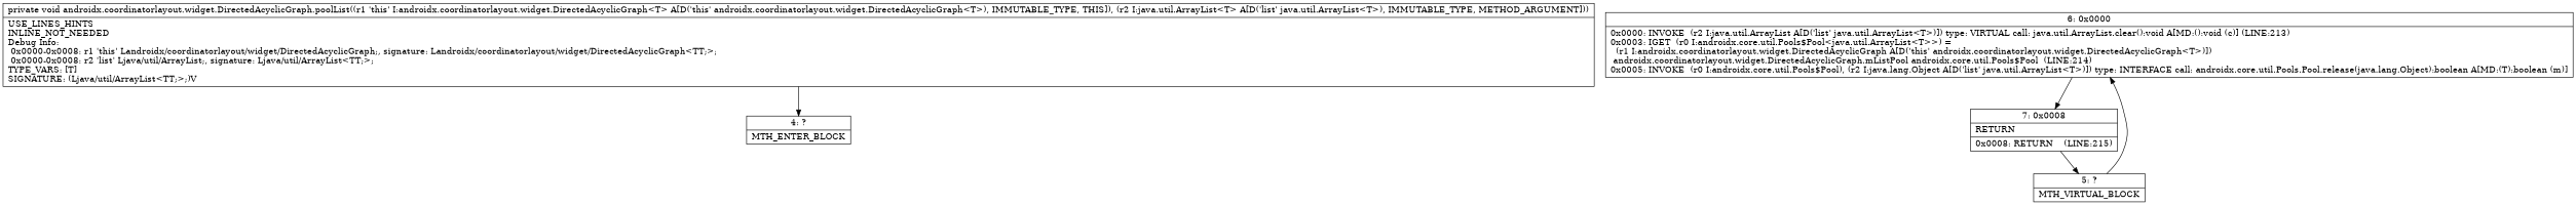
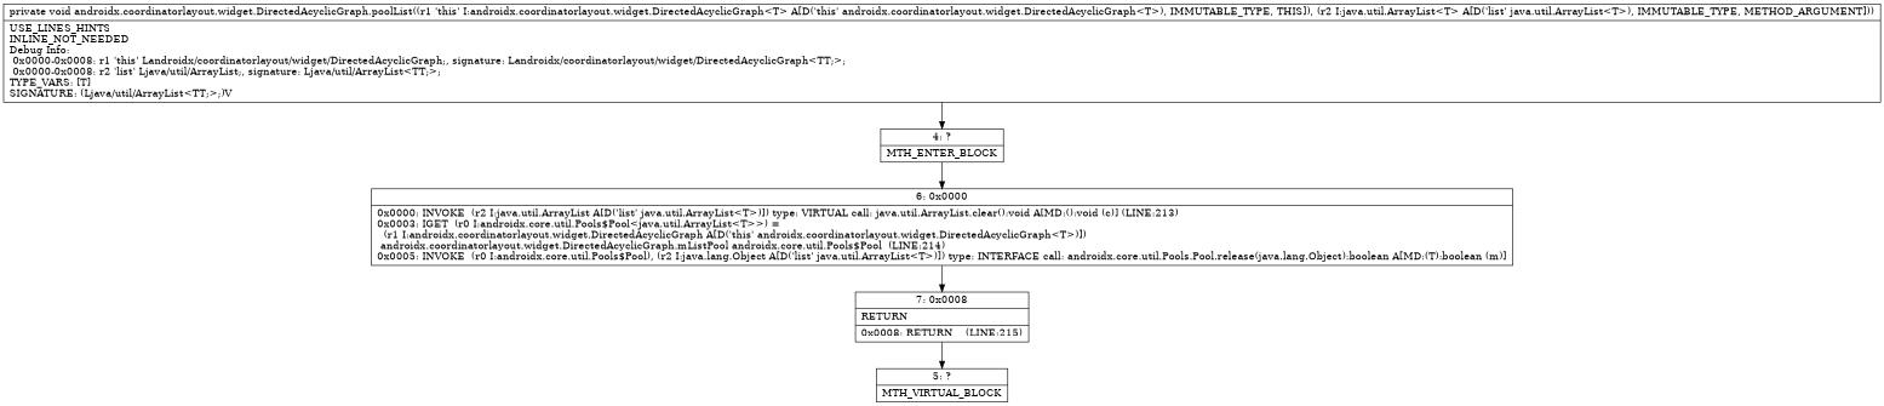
  digraph {
    node [shape=record]
    n1 [label="{4\:\ ?|MTH_ENTER_BLOCK\l}"]
    n2 [label="{6\:\ 0x0000|0x0000: INVOKE  (r2 I:java.util.ArrayList A[D('list' java.util.ArrayList\<T\>)]) type: VIRTUAL call: java.util.ArrayList.clear():void A[MD:():void (c)] (LINE:213)\l0x0003: IGET  (r0 I:androidx.core.util.Pools$Pool\<java.util.ArrayList\<T\>\>) = \l  (r1 I:androidx.coordinatorlayout.widget.DirectedAcyclicGraph A[D('this' androidx.coordinatorlayout.widget.DirectedAcyclicGraph\<T\>)])\l androidx.coordinatorlayout.widget.DirectedAcyclicGraph.mListPool androidx.core.util.Pools$Pool  (LINE:214)\l0x0005: INVOKE  (r0 I:androidx.core.util.Pools$Pool), (r2 I:java.lang.Object A[D('list' java.util.ArrayList\<T\>)]) type: INTERFACE call: androidx.core.util.Pools.Pool.release(java.lang.Object):boolean A[MD:(T):boolean (m)]\l}"]
    n3 [label="{7\:\ 0x0008|RETURN\l|0x0008: RETURN    (LINE:215)\l}"]
    n4 [label="{5\:\ ?|MTH_VIRTUAL_BLOCK\l}"]
    n5 [label="{private void androidx.coordinatorlayout.widget.DirectedAcyclicGraph.poolList((r1 'this' I:androidx.coordinatorlayout.widget.DirectedAcyclicGraph\<T\> A[D('this' androidx.coordinatorlayout.widget.DirectedAcyclicGraph\<T\>), IMMUTABLE_TYPE, THIS]), (r2 I:java.util.ArrayList\<T\> A[D('list' java.util.ArrayList\<T\>), IMMUTABLE_TYPE, METHOD_ARGUMENT]))  | USE_LINES_HINTS\lINLINE_NOT_NEEDED\lDebug Info:\l  0x0000\-0x0008: r1 'this' Landroidx\/coordinatorlayout\/widget\/DirectedAcyclicGraph;, signature: Landroidx\/coordinatorlayout\/widget\/DirectedAcyclicGraph\<TT;\>;\l  0x0000\-0x0008: r2 'list' Ljava\/util\/ArrayList;, signature: Ljava\/util\/ArrayList\<TT;\>;\lTYPE_VARS: [T]\lSIGNATURE: (Ljava\/util\/ArrayList\<TT;\>;)V\l}"]
-   n4 -> n2
+   n1 -> n2
    n2 -> n3
    n3 -> n4
    n5 -> n1
  }
